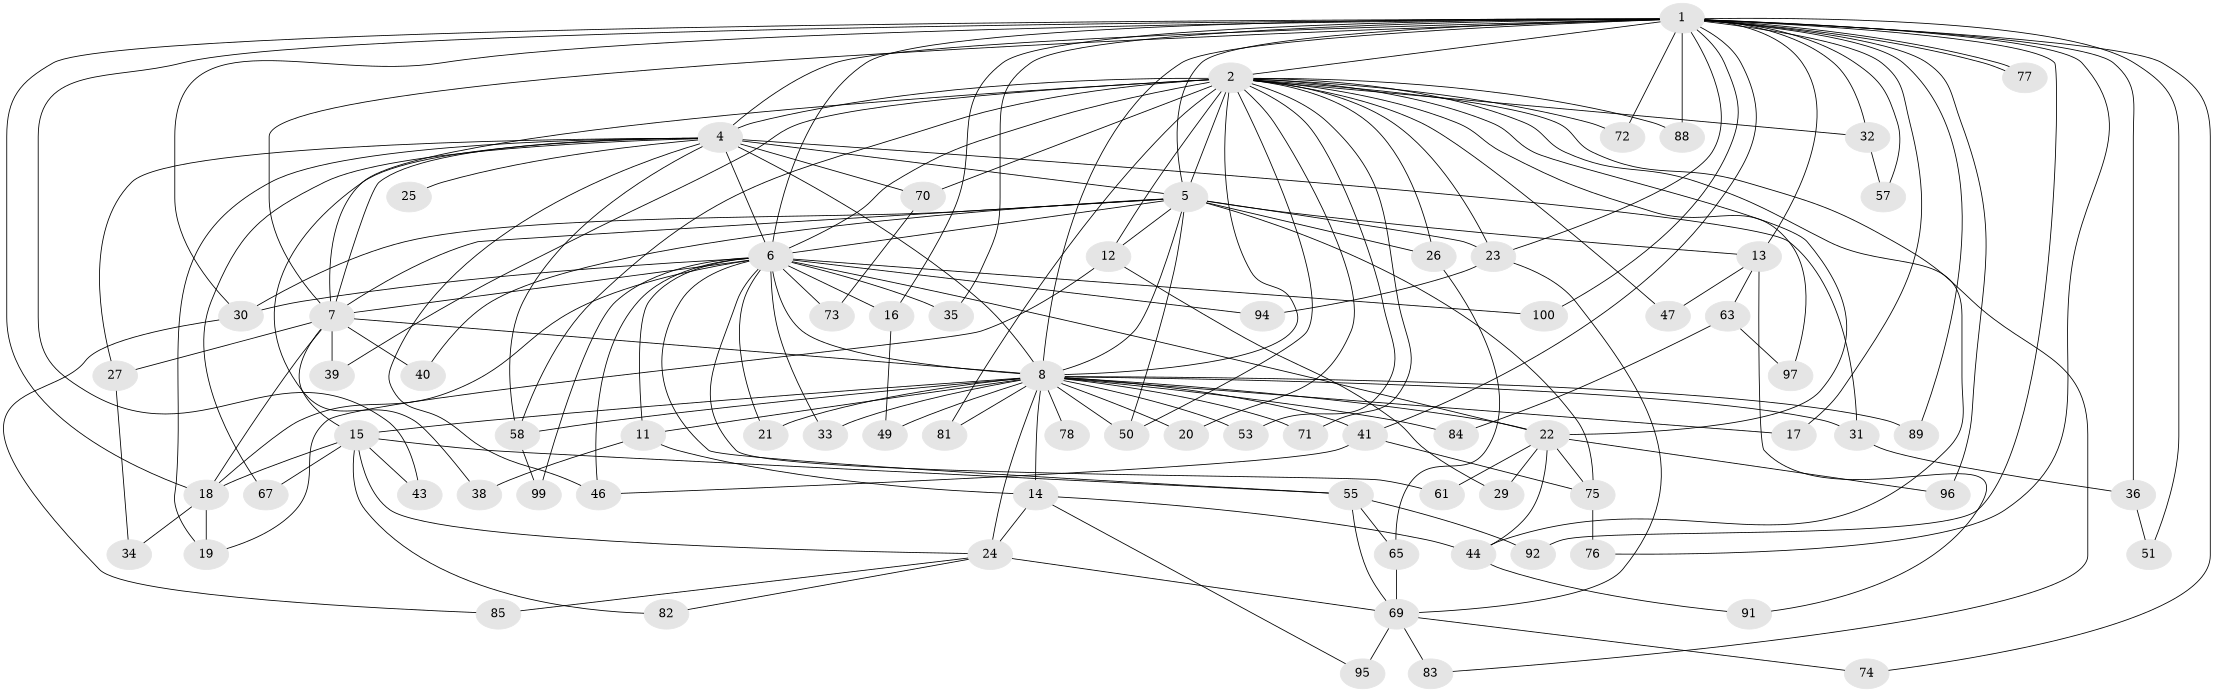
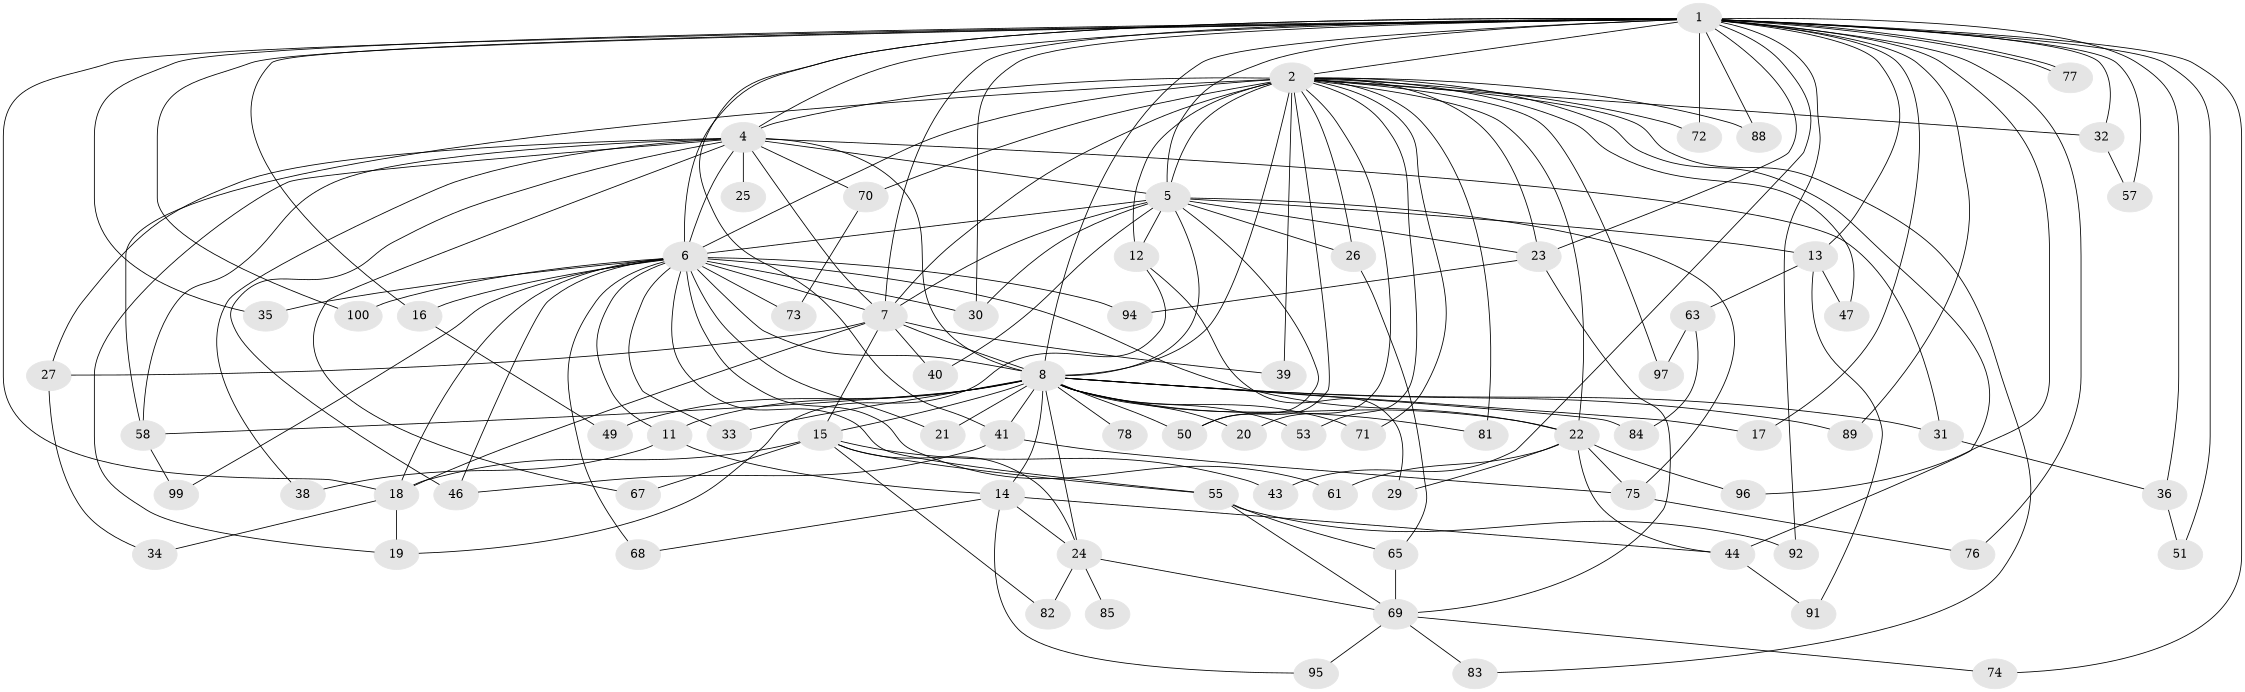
  graph {
    node [color=gray90 style=filled]
    1 [super="+37"]
    2 [super="+3"]
    4 [super="+10"]
    5 [super="+45"]
    6 [super="+9"]
    7 [super="+50"]
    8 [super="+52"]
    13 [super="+62"]
    16
    17
    18 [super="+56"]
    23
    30 [super="+79"]
    32
    35
    36
    41
    43
    51
    57
    72
    74
    76
    77
    88
    89
    92
    96
    100
    12
    20
    22 [super="+59"]
    26
    39
    44 [super="+48"]
    47
    53
    n38 [label=50 super="+98"]
    58 [super="+66"]
    70
    71
    81
    83
    97
    19 [super="+60"]
    25
    27 [super="+86"]
    31
    38
    46 [super="+80"]
    67
    40
    75 [super="+87"]
    11
    21
    33
    55 [super="+90"]
    61
+   68
    73
    94
    99
    15 [super="+42"]
    78
    14 [super="+64"]
    24 [super="+28"]
    49
    84
    63
    91
    34
    69 [super="+93"]
    85
    29
    65
    82
    95
    1 -- 2 [weight=3]
    1 -- 4 [weight=2]
    1 -- 5
    1 -- 6 [weight=2]
    1 -- 7
    1 -- 8
    1 -- 13
    1 -- 16
    1 -- 17
    1 -- 18
    1 -- 23
    1 -- 30
    1 -- 32
    1 -- 35
    1 -- 36
    1 -- 41
    1 -- 43
    1 -- 51
    1 -- 57
    1 -- 72
    1 -- 74
    1 -- 76
    1 -- 77
    1 -- 77
    1 -- 88
    1 -- 89
    1 -- 92
    1 -- 96
    1 -- 100
    2 -- 4 [weight=4]
    2 -- 5 [weight=2]
    2 -- 6 [weight=4]
    2 -- 7 [weight=2]
    2 -- 8 [weight=2]
    2 -- 23
    2 -- 32
    2 -- 72
    2 -- 88
    2 -- 12
    2 -- 20
    2 -- 22
    2 -- 26
    2 -- 39
    2 -- 44
    2 -- 47
    2 -- 53
    2 -- n38
    2 -- 58
    2 -- 70
    2 -- 71
    2 -- 81
    2 -- 83
    2 -- 97
    4 -- 5 [weight=2]
    4 -- 6 [weight=4]
    4 -- 7 [weight=2]
    4 -- 8 [weight=3]
    4 -- 58
    4 -- 70
    4 -- 19
    4 -- 25
    4 -- 27
    4 -- 31
    4 -- 38
    4 -- 46
    4 -- 67
    5 -- 6 [weight=2]
    5 -- 7
    5 -- 8
    5 -- 13 [weight=2]
    5 -- 23
    5 -- 30
    5 -- 12
    5 -- 26
    5 -- n38
    5 -- 40
    5 -- 75
    6 -- 7 [weight=3]
    6 -- 8 [weight=2]
    6 -- 16
    6 -- 18
    6 -- 30
    6 -- 35
    6 -- 100
    6 -- 22
    6 -- 46
    6 -- 11
    6 -- 21
    6 -- 33
    6 -- 55
    6 -- 61
+   6 -- 68
    6 -- 73
    6 -- 94
    6 -- 99
    7 -- 8
    7 -- 18
    7 -- 39
    7 -- 27 [weight=2]
    7 -- 40
    7 -- 15
    8 -- 17
    8 -- 41
    8 -- 89
    8 -- 20
    8 -- 22
    8 -- 53
    8 -- n38
    8 -- 58
    8 -- 71
    8 -- 81
    8 -- 31
    8 -- 11
    8 -- 21
    8 -- 33
    8 -- 15
    8 -- 78
    8 -- 14
    8 -- 24 [weight=2]
    8 -- 49
    8 -- 84
    13 -- 47
    13 -- 63
    13 -- 91
    16 -- 49
    18 -- 19
    18 -- 34
    23 -- 94
    23 -- 69
-   30 -- 85
    32 -- 57
    36 -- 51
    41 -- 46
    41 -- 75
    12 -- 19
    12 -- 29
    22 -- 96
    22 -- 44
    22 -- 75
    22 -- 61
    22 -- 29
    26 -- 65
    44 -- 91
    58 -- 99
    70 -- 73
    27 -- 34
    31 -- 36
    75 -- 76
    11 -- 38
    11 -- 14
    55 -- 92
    55 -- 69
    55 -- 65
    15 -- 18
    15 -- 43
    15 -- 67
    15 -- 55
    15 -- 24
    15 -- 82
    14 -- 44
+   14 -- 68
    14 -- 24
    14 -- 95
    24 -- 69
    24 -- 85
    24 -- 82
    63 -- 97
    63 -- 84
    69 -- 74
    69 -- 83
    69 -- 95
    65 -- 69
  }
